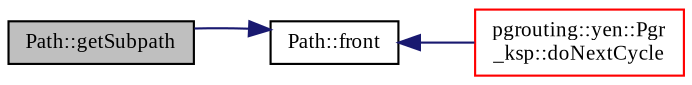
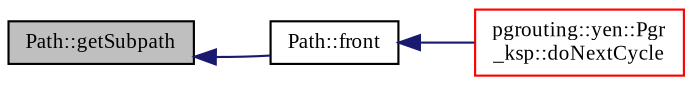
  digraph {
    fontname="Liberation Serif"
    rankdir=LR
    node [color=black fillcolor=white fontname="Liberation Serif" fontsize=10 shape=record style=filled]
    edge [color=midnightblue dir=back fontname="Liberation Serif" fontsize=10 labelfontname=Helvetica labelfontsize=10 style=solid]
    n1 [fillcolor=grey75 fontcolor=black height=0.2 label="Path::getSubpath" width=0.4]
    n2 [height=0.2 label="Path::front" width=0.4]
    n3 [color=red height=0.2 label="pgrouting::yen::Pgr\l_ksp::doNextCycle" width=0.4]
-   n2 -> n1
+   n1 -> n2
    n2 -> n3
  }
